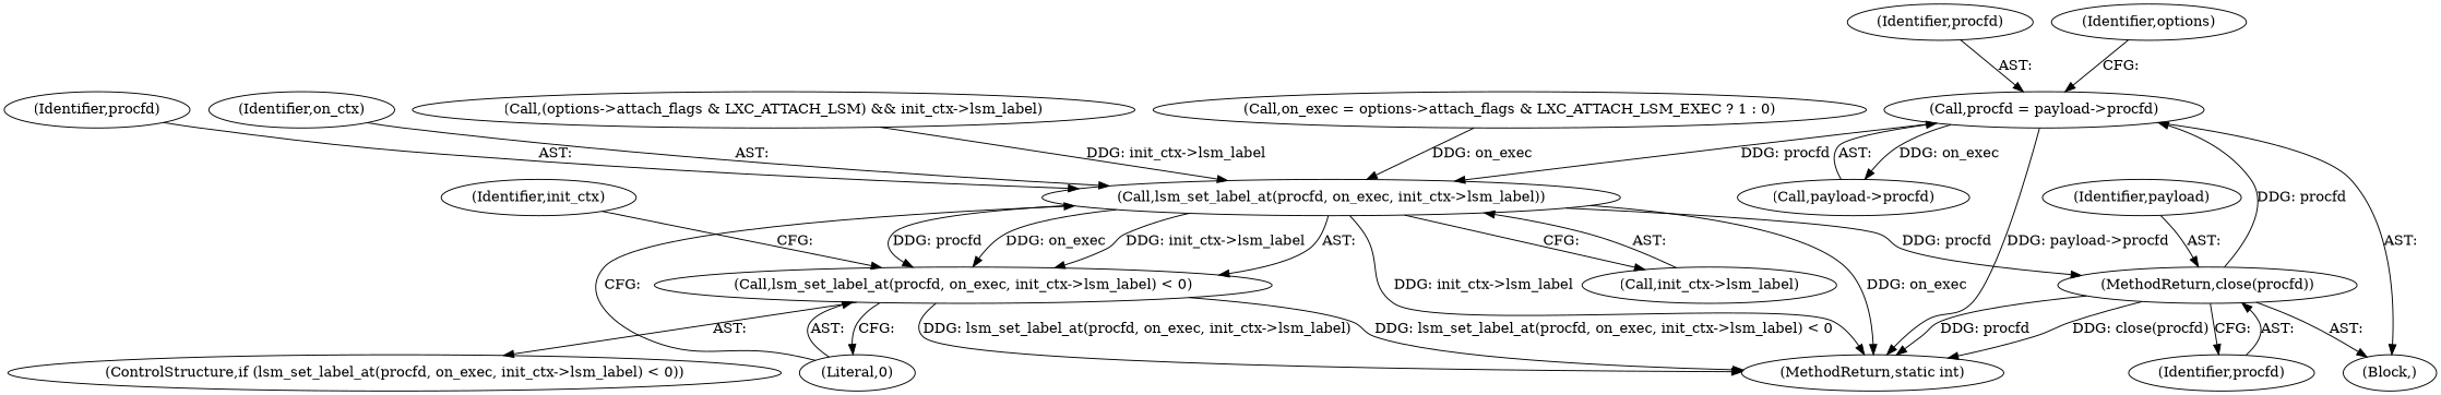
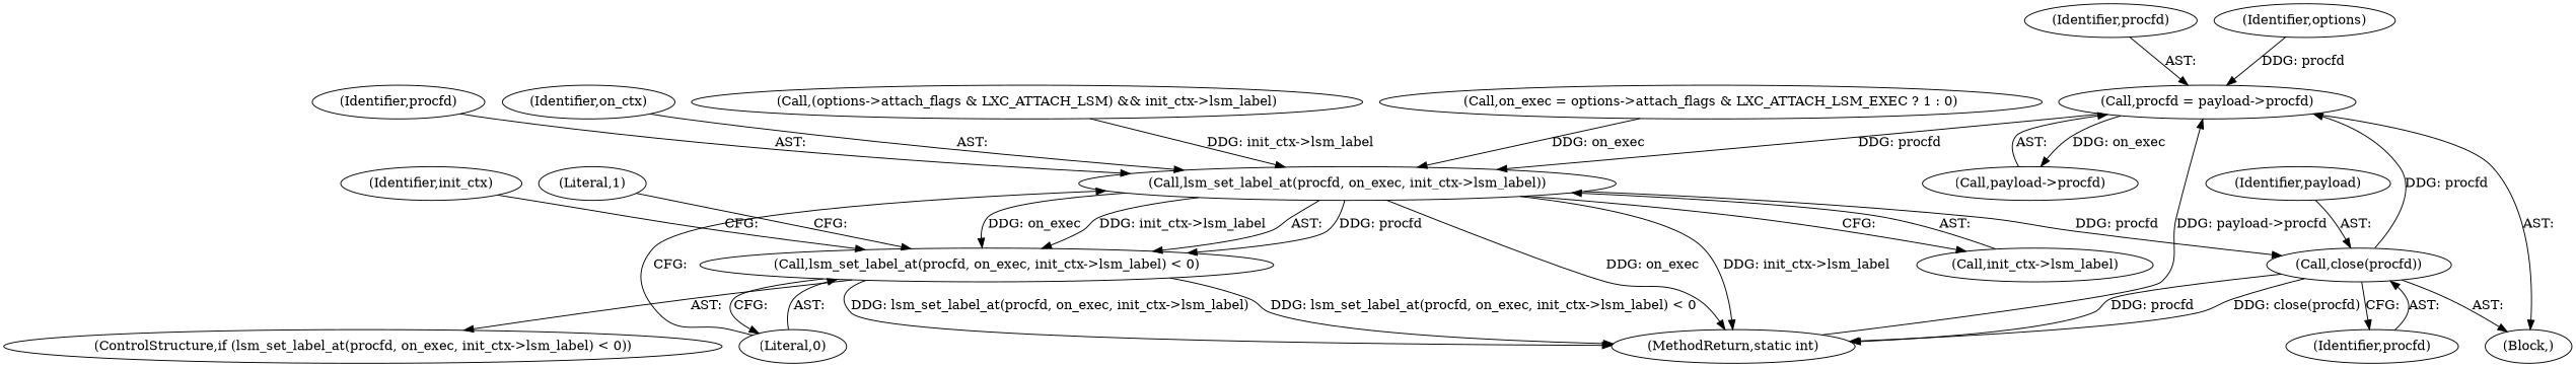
  digraph {
    n1 [label="(Call,procfd = payload->procfd)"]
    n2 [label="(Call,lsm_set_label_at(procfd, on_exec, init_ctx->lsm_label))"]
    n3 [label="(MethodReturn,static int)"]
    n4 [label="(Call,payload->procfd)"]
    n5 [label="(Block,)"]
-   n6 [label="(MethodReturn,close(procfd))"]
+   n6 [label="(Call,close(procfd))"]
    n7 [label="(Call,lsm_set_label_at(procfd, on_exec, init_ctx->lsm_label) < 0)"]
    n8 [label="(Call,init_ctx->lsm_label)"]
    n9 [label="(Identifier,procfd)"]
    n10 [label="(ControlStructure,if (lsm_set_label_at(procfd, on_exec, init_ctx->lsm_label) < 0))"]
    n11 [label="(Literal,0)"]
    n12 [label="(Identifier,payload)"]
    n13 [label="(Identifier,procfd)"]
    n14 [label="(Identifier,options)"]
    n15 [label="(Identifier,init_ctx)"]
    n16 [label="(Identifier,procfd)"]
    n17 [label="(Identifier,on_ctx)"]
    n18 [label="(Call,(options->attach_flags & LXC_ATTACH_LSM) && init_ctx->lsm_label)"]
    n19 [label="(Call,on_exec = options->attach_flags & LXC_ATTACH_LSM_EXEC ? 1 : 0)"]
+   n20 [label="(Literal,1)"]
    n1 -> n2 [label="DDG: procfd"]
-   n1 -> n3 [label="DDG: payload->procfd"]
+   n3 -> n1 [label="DDG: payload->procfd"]
    n1 -> n4 [label="DDG: on_exec"]
    n1 -> n5 [label="AST: "]
    n2 -> n3 [label="DDG: init_ctx->lsm_label"]
    n2 -> n3 [label="DDG: on_exec"]
    n2 -> n6 [label="DDG: procfd"]
    n2 -> n7 [label="AST: "]
    n2 -> n7 [label="DDG: procfd"]
    n2 -> n7 [label="DDG: on_exec"]
    n2 -> n7 [label="DDG: init_ctx->lsm_label"]
    n2 -> n8 [label="CFG: "]
    n4 -> n1 [label="AST: "]
    n6 -> n1 [label="DDG: procfd"]
    n6 -> n3 [label="DDG: close(procfd)"]
    n6 -> n3 [label="DDG: procfd"]
    n6 -> n5 [label="AST: "]
    n6 -> n9 [label="CFG: "]
    n7 -> n3 [label="DDG: lsm_set_label_at(procfd, on_exec, init_ctx->lsm_label)"]
    n7 -> n3 [label="DDG: lsm_set_label_at(procfd, on_exec, init_ctx->lsm_label) < 0"]
    n7 -> n10 [label="AST: "]
    n7 -> n11 [label="CFG: "]
    n8 -> n2 [label="AST: "]
    n9 -> n6 [label="AST: "]
    n11 -> n2 [label="CFG: "]
    n11 -> n7 [label="AST: "]
    n12 -> n6 [label="AST: "]
    n13 -> n1 [label="AST: "]
-   n14 -> n1 [label="CFG: "]
+   n14 -> n1 [label="DDG: procfd"]
    n15 -> n7 [label="CFG: "]
    n16 -> n2 [label="AST: "]
    n17 -> n2 [label="AST: "]
    n18 -> n2 [label="DDG: init_ctx->lsm_label"]
    n19 -> n2 [label="DDG: on_exec"]
+   n20 -> n7 [label="CFG: "]
  }
